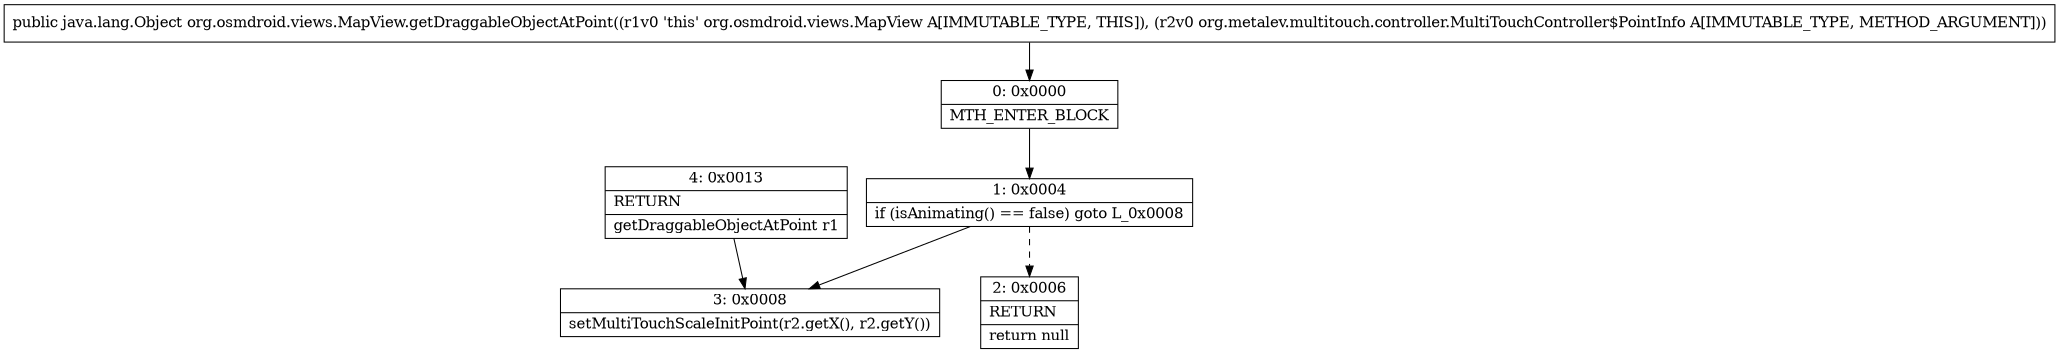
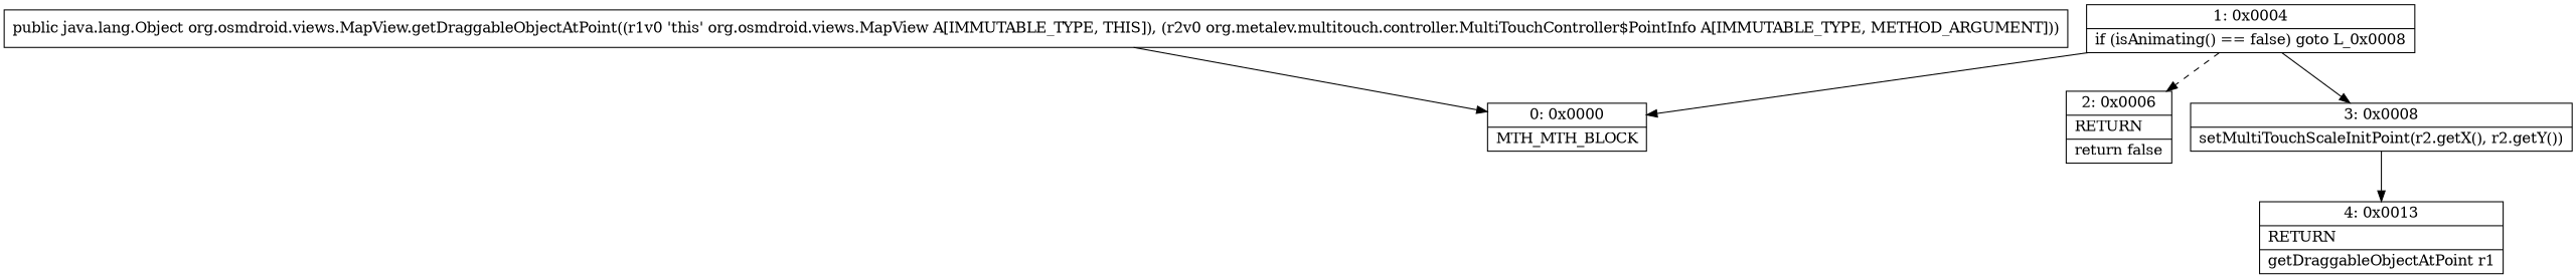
  digraph {
    node [shape=record]
-   n1 [label="{0\:\ 0x0000|MTH_ENTER_BLOCK\l}"]
+   n1 [label="{0\:\ 0x0000|MTH_MTH_BLOCK\l}"]
    n2 [label="{1\:\ 0x0004|if (isAnimating() == false) goto L_0x0008\l}"]
-   n3 [label="{2\:\ 0x0006|RETURN\l|return null\l}"]
+   n3 [label="{2\:\ 0x0006|RETURN\l|return false\l}"]
    n4 [label="{3\:\ 0x0008|setMultiTouchScaleInitPoint(r2.getX(), r2.getY())\l}"]
    n5 [label="{4\:\ 0x0013|RETURN\l|getDraggableObjectAtPoint r1\l}"]
    n6 [label="{public java.lang.Object org.osmdroid.views.MapView.getDraggableObjectAtPoint((r1v0 'this' org.osmdroid.views.MapView A[IMMUTABLE_TYPE, THIS]), (r2v0 org.metalev.multitouch.controller.MultiTouchController$PointInfo A[IMMUTABLE_TYPE, METHOD_ARGUMENT])) }"]
-   n1 -> n2
+   n2 -> n1
    n2 -> n3 [style=dashed]
    n2 -> n4
-   n5 -> n4
+   n4 -> n5
    n6 -> n1
  }
